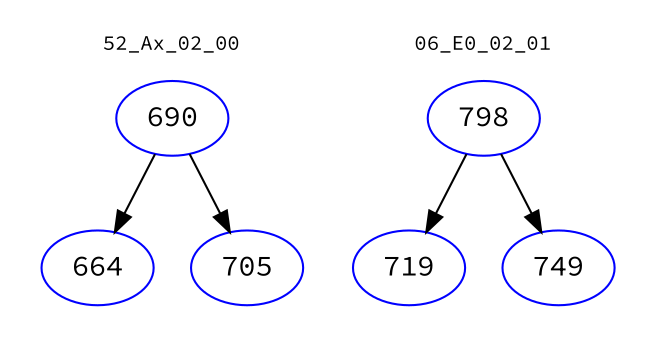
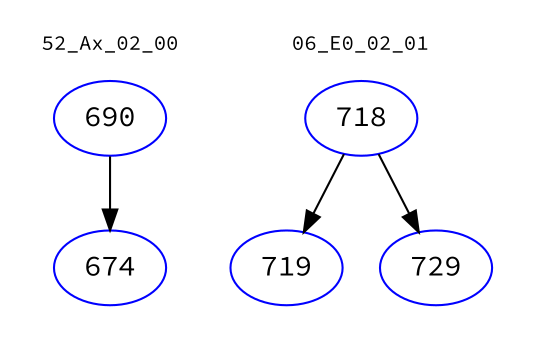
  digraph {
    fontname="Source Code Pro"
    node [color=blue fontname="Source Code Pro"]
    edge [color=black fontname="Source Code Pro"]
    n1 [label=690]
-   n2 [label=664]
-   n3 [label=705]
-   n4 [label=798]
+   n2 [label=674]
+   n4 [label=718]
    n5 [label=719]
-   n6 [label=749]
+   n6 [label=729]
    subgraph cluster_1 {
      color=white
      fontsize=10
      label="52_Ax_02_00"
      n1
      n2
-     n3
    }
    subgraph cluster_2 {
      color=white
      fontsize=10
      label="06_E0_02_01"
      n4
      n5
      n6
    }
    n1 -> n2
-   n1 -> n3
    n4 -> n5
    n4 -> n6
  }
